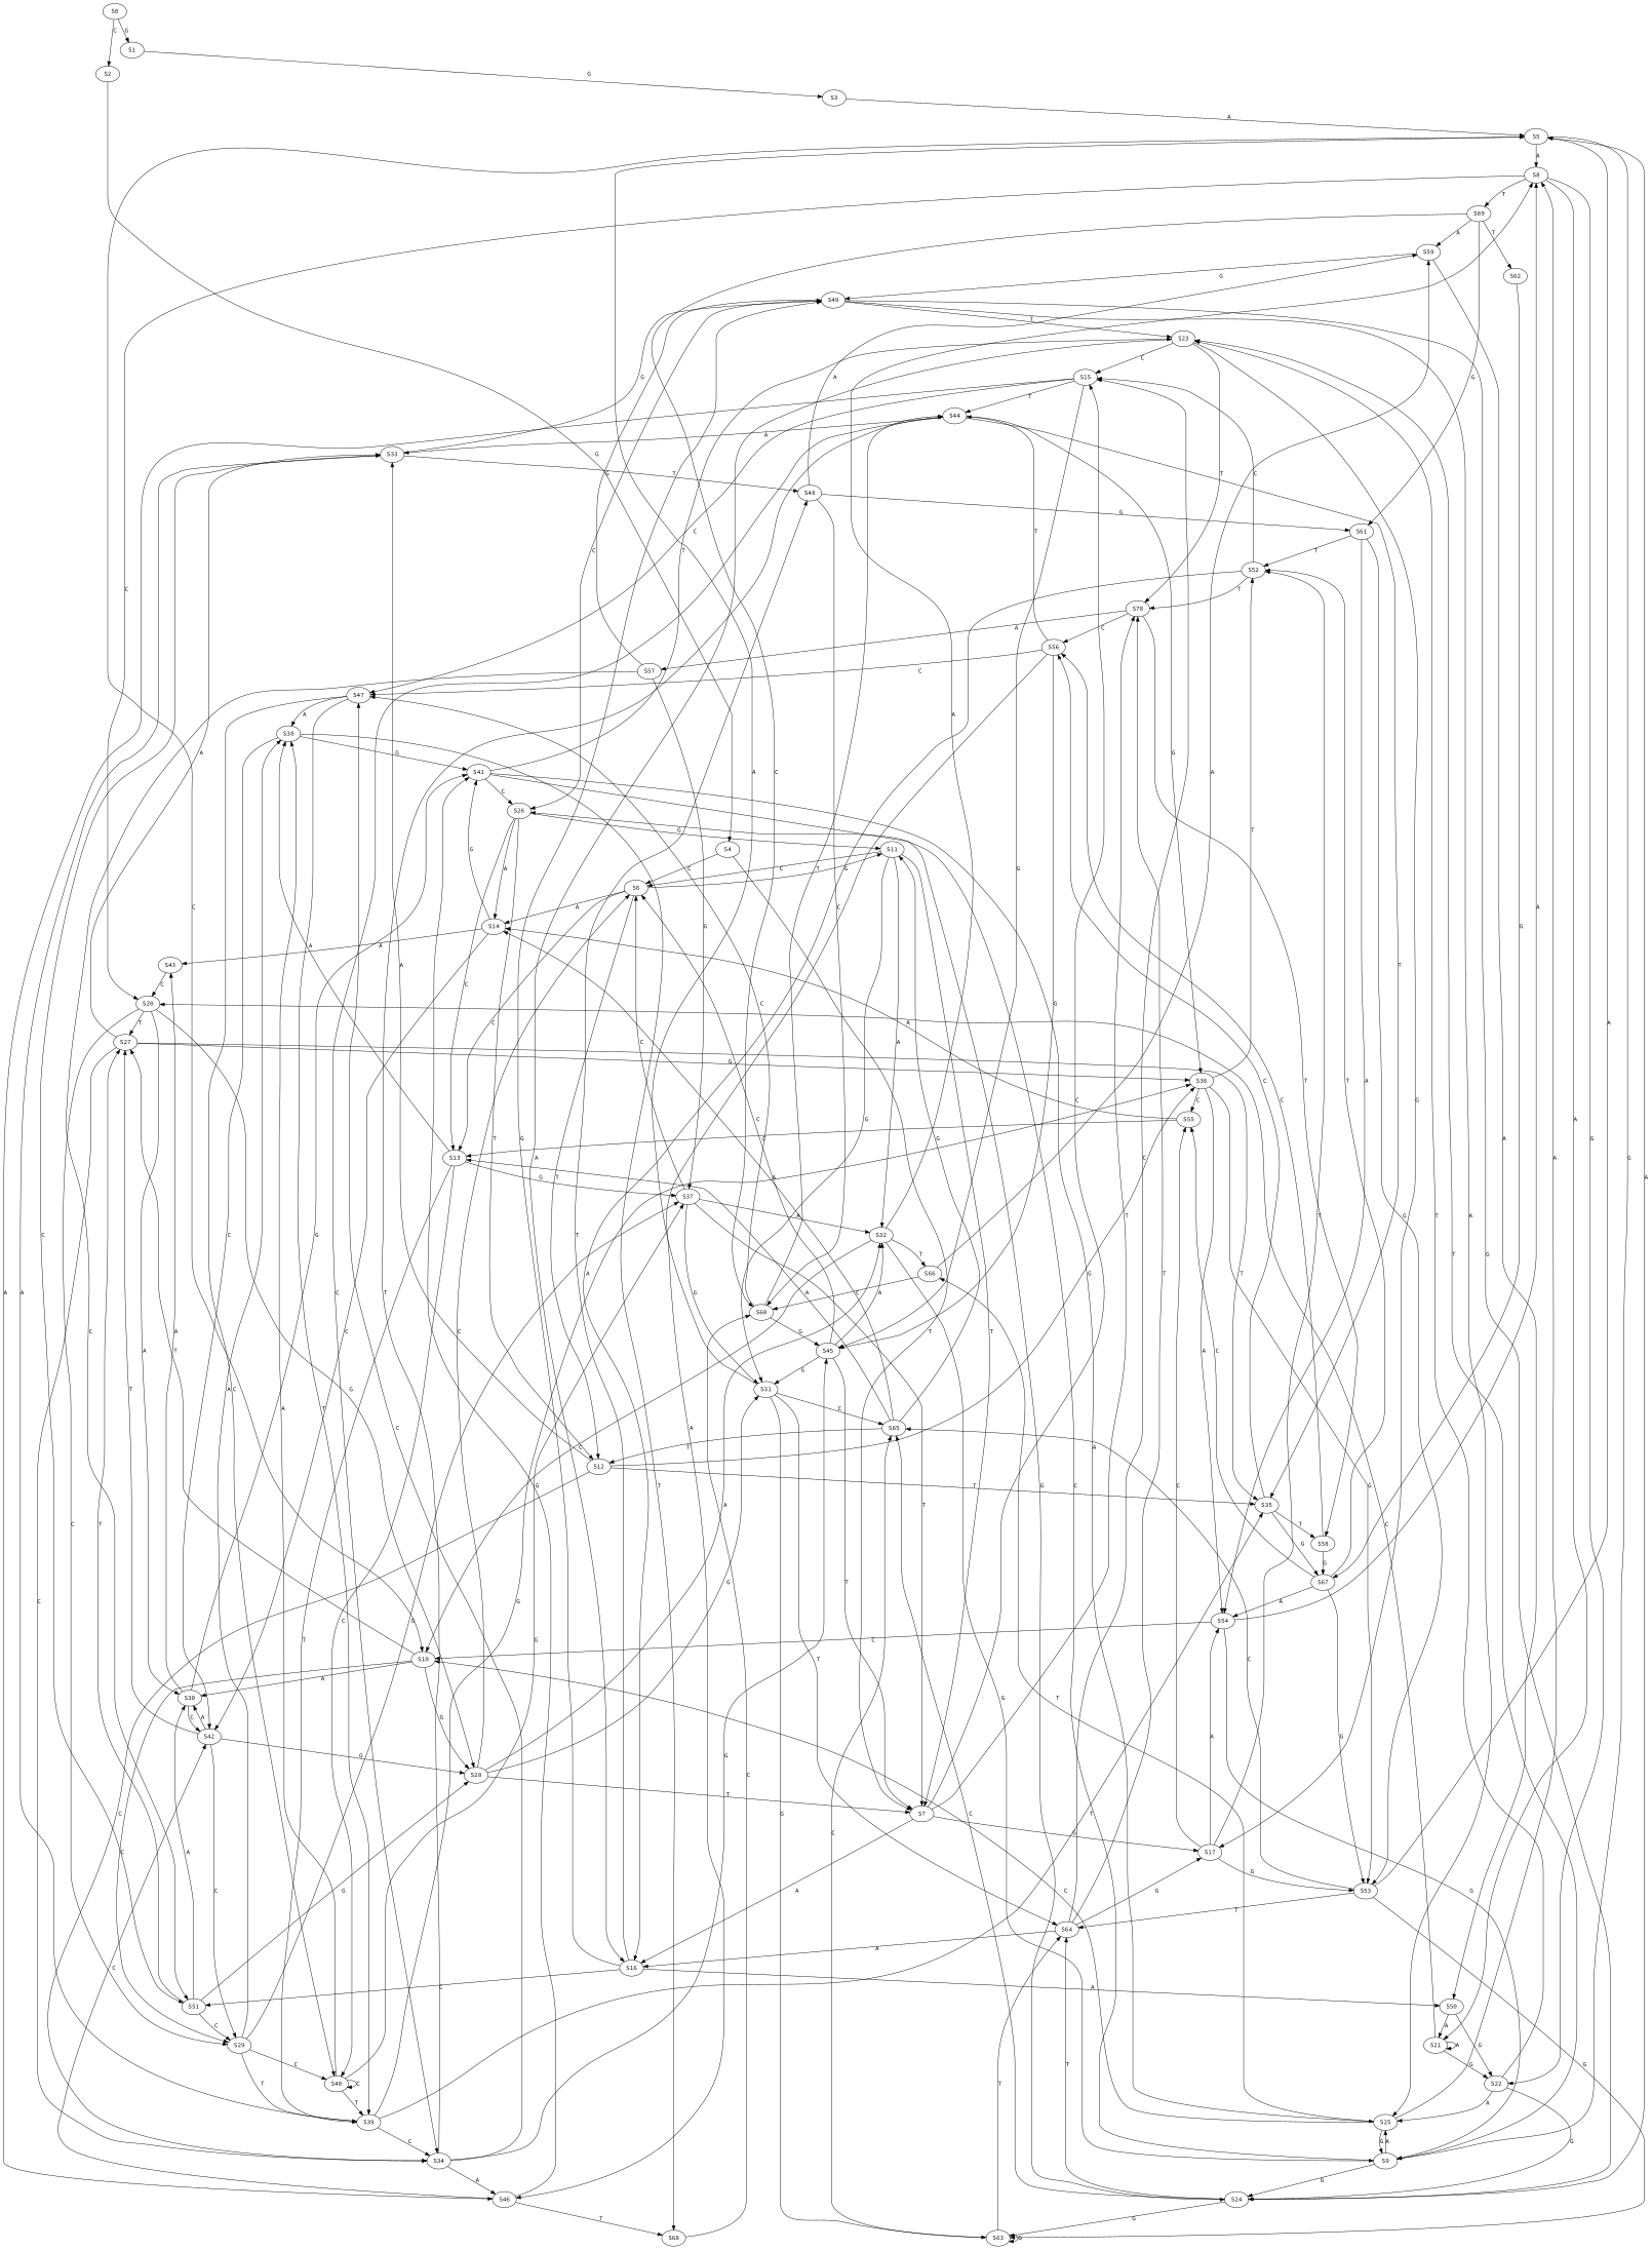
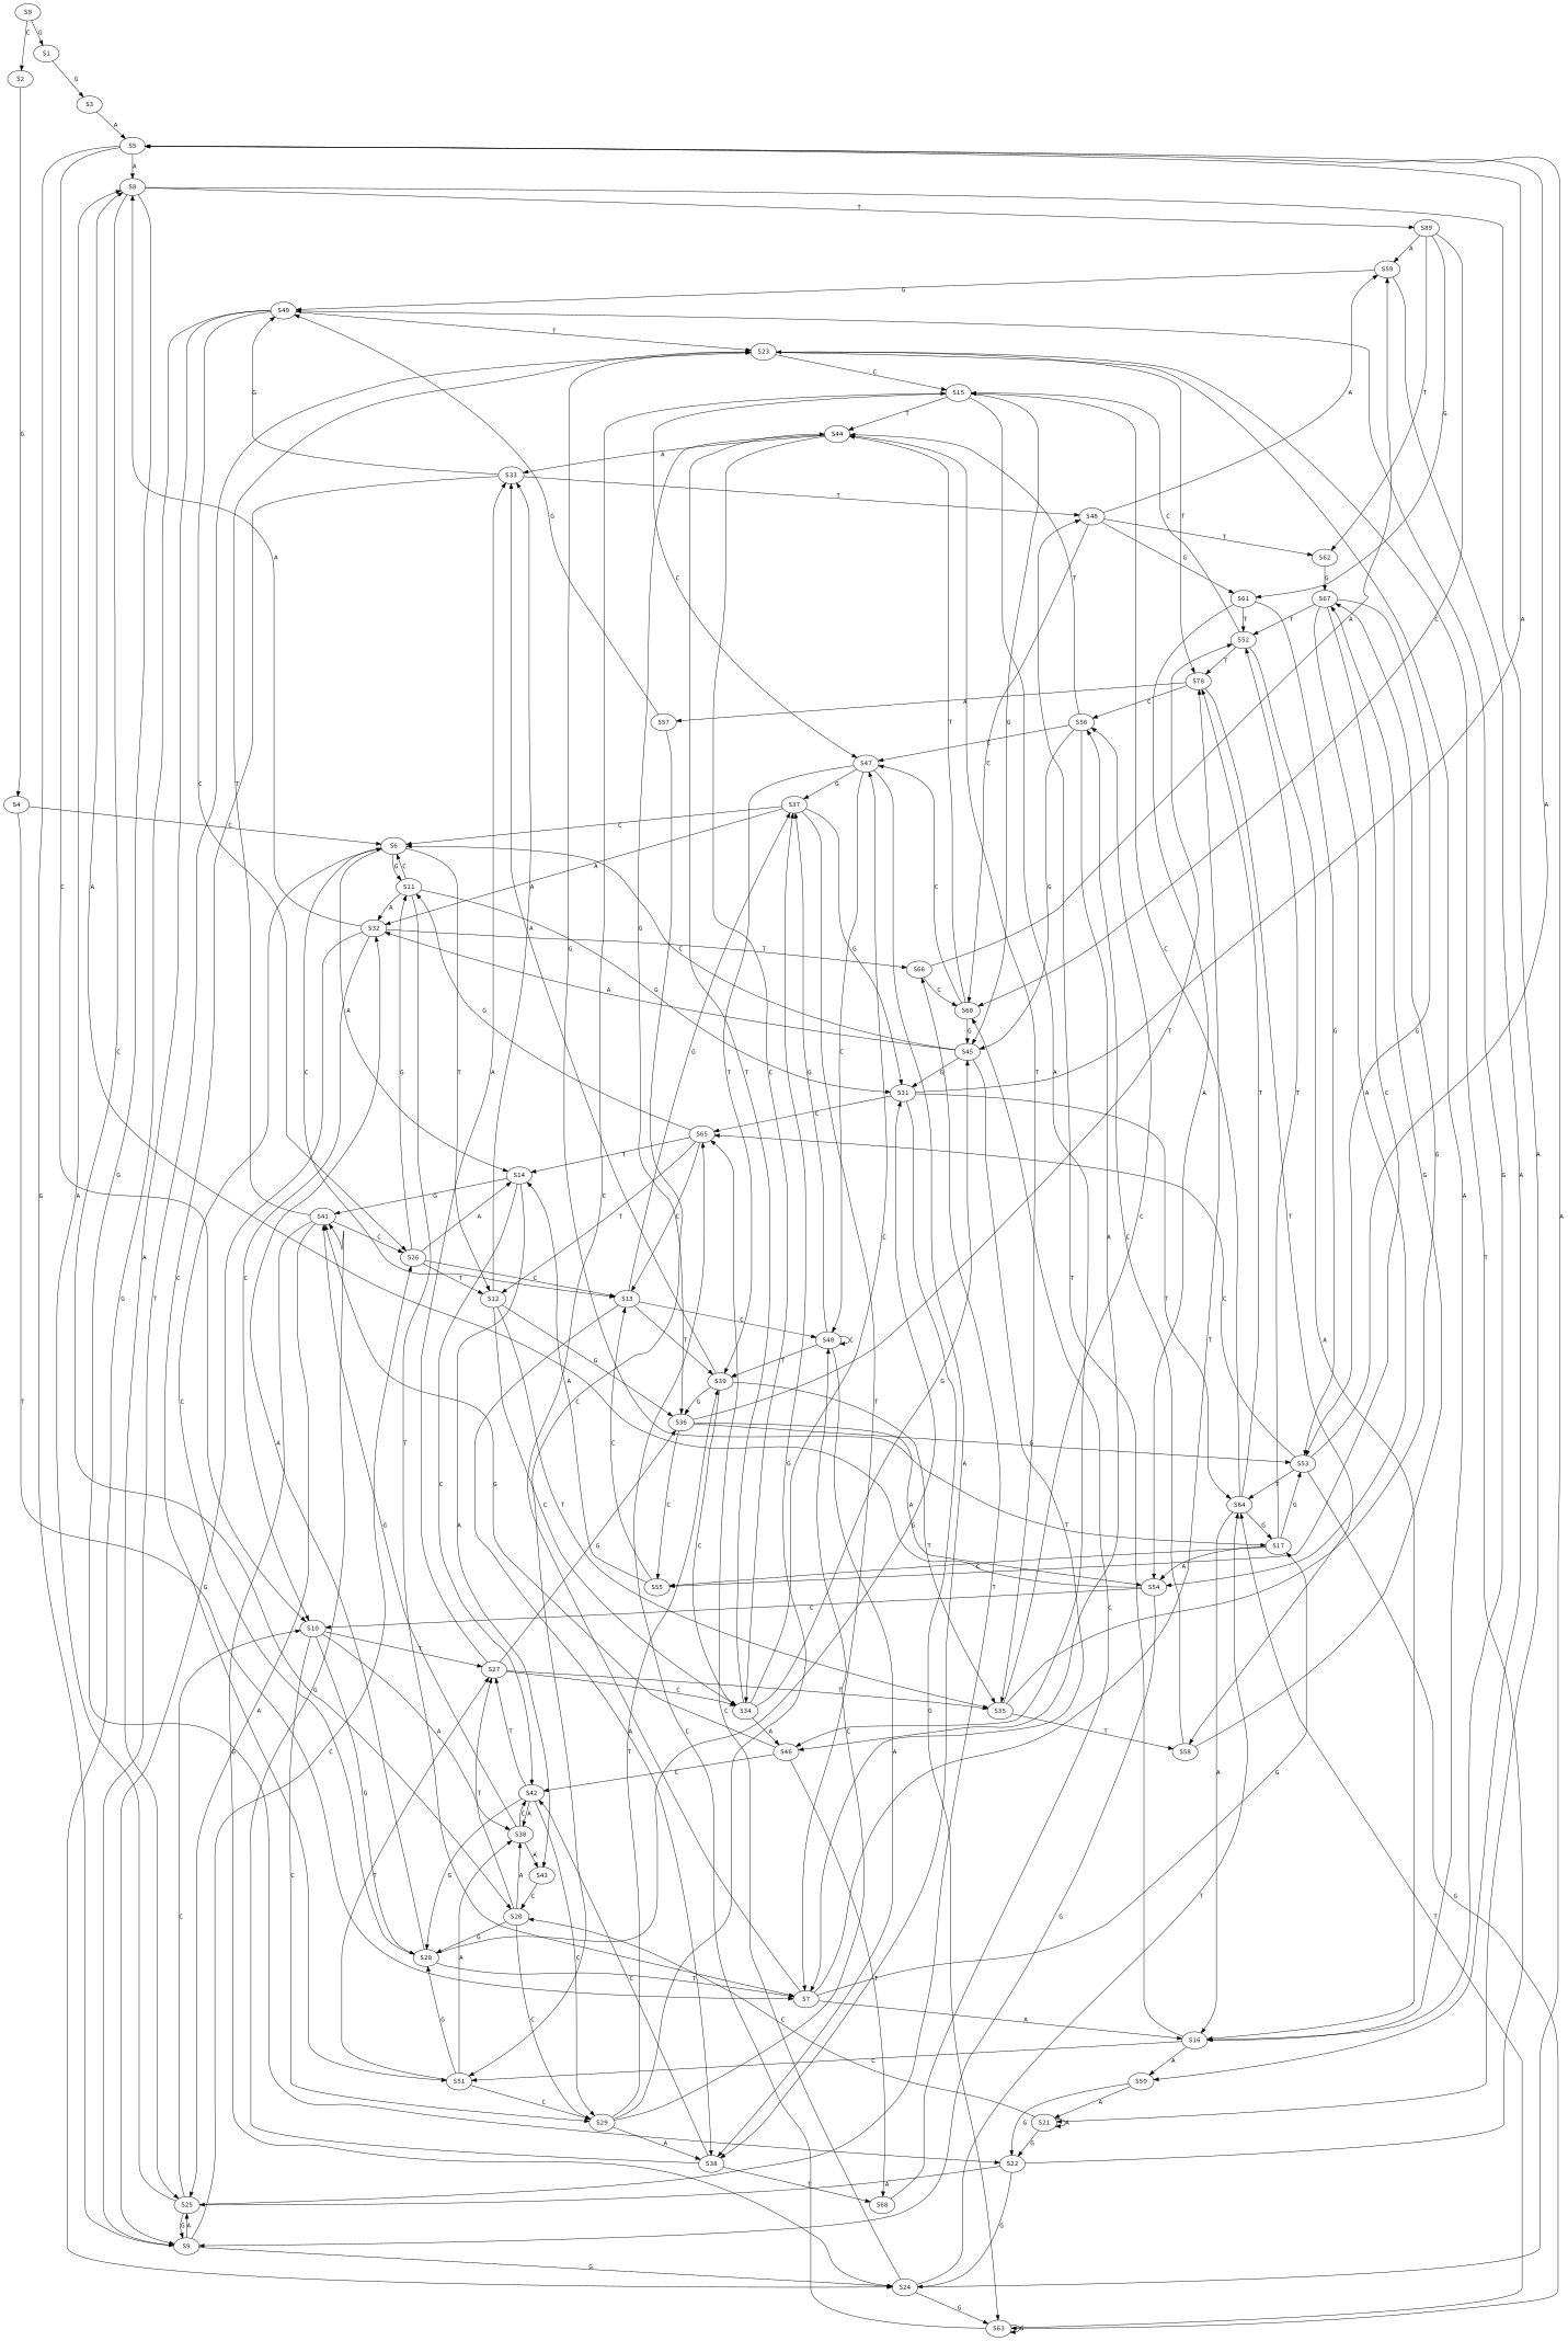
  strict digraph {
    fontname="Source Code Pro"
    node [fontname="Source Code Pro"]
    edge [fontname="Source Code Pro"]
    S0
    S1
    S2
    S3
    S4
    S5
    S6
    S7
    S8
    S9
    S10
    S11
    S12
    S13
    S14
    S15
    S16
    S17
    n19 [label=S78]
    n20 [label=S89]
    S20
    S21
    S22
    S23
    S24
    S25
    S26
    S27
    S28
    S29
    S30
    S31
    S32
    S33
    S34
    S35
    S36
    S37
    S38
    S39
    S40
    S41
    S42
    S43
    S44
    S45
    S46
    S47
    S48
    S49
    S50
    S51
    S52
    S53
    S54
    S55
    S56
    S57
    S58
    S59
    S60
    S61
    S62
    S63
    S64
    S65
    S66
    S67
    S68
    S0 -> S1 [label=G]
    S0 -> S2 [label=C]
    S1 -> S3 [label=G]
    S2 -> S4 [label=G]
    S3 -> S5 [label=A]
    S4 -> S6 [label=C]
    S4 -> S7 [label=T]
    S5 -> S8 [label=A]
    S5 -> S9 [label=G]
    S5 -> S10 [label=C]
    S6 -> S11 [label=G]
    S6 -> S12 [label=T]
    S6 -> S13 [label=C]
    S6 -> S14 [label=A]
    S7 -> S15 [label=C]
    S7 -> S16 [label=A]
    S7 -> S17 [label=G]
    S7 -> n19 [label=T]
    S8 -> n20 [label=T]
    S8 -> S20 [label=C]
    S8 -> S21 [label=A]
    S8 -> S22 [label=G]
    S9 -> S23 [label=T]
    S9 -> S24 [label=G]
    S9 -> S25 [label=A]
    S9 -> S26 [label=C]
    S10 -> S27 [label=T]
    S10 -> S28 [label=G]
    S10 -> S29 [label=C]
    S10 -> S30 [label=A]
    S11 -> S6 [label=C]
    S11 -> S7 [label=T]
    S11 -> S31 [label=G]
    S11 -> S32 [label=A]
    S12 -> S33 [label=A]
    S12 -> S34 [label=C]
    S12 -> S35 [label=T]
    S12 -> S36 [label=G]
    S13 -> S37 [label=G]
    S13 -> S38 [label=A]
    S13 -> S39 [label=T]
    S13 -> S40 [label=C]
    S14 -> S41 [label=G]
    S14 -> S42 [label=C]
    S14 -> S43 [label=A]
    S15 -> S44 [label=T]
    S15 -> S45 [label=G]
    S15 -> S46 [label=A]
    S15 -> S47 [label=C]
    S16 -> S48 [label=T]
    S16 -> S49 [label=G]
    S16 -> S50 [label=A]
    S16 -> S51 [label=C]
    S17 -> S52 [label=T]
    S17 -> S53 [label=G]
    S17 -> S54 [label=A]
    S17 -> S55 [label=C]
    n19 -> S56 [label=C]
    n19 -> S57 [label=A]
    n19 -> S58 [label=T]
    n20 -> S59 [label=A]
    n20 -> S60 [label=C]
    n20 -> S61 [label=G]
    n20 -> S62 [label=T]
    S20 -> S27 [label=T]
    S20 -> S28 [label=G]
    S20 -> S29 [label=C]
    S20 -> S30 [label=A]
    S21 -> S20 [label=C]
    S21 -> S21 [label=A]
    S21 -> S22 [label=G]
    S22 -> S23 [label=T]
    S22 -> S24 [label=G]
    S22 -> S25 [label=A]
    S23 -> S15 [label=C]
    S23 -> S16 [label=A]
    S23 -> S17 [label=G]
    S23 -> n19 [label=T]
    S24 -> S5 [label=A]
    S24 -> S63 [label=G]
    S24 -> S64 [label=T]
    S24 -> S65 [label=C]
    S25 -> S8 [label=A]
    S25 -> S9 [label=G]
    S25 -> S10 [label=C]
    S25 -> S66 [label=T]
    S26 -> S11 [label=G]
    S26 -> S12 [label=T]
    S26 -> S13 [label=C]
    S26 -> S14 [label=A]
    S27 -> S33 [label=A]
    S27 -> S34 [label=C]
    S27 -> S35 [label=T]
    S27 -> S36 [label=G]
    S28 -> S6 [label=C]
    S28 -> S7 [label=T]
    S28 -> S31 [label=G]
    S28 -> S32 [label=A]
    S29 -> S37 [label=G]
    S29 -> S38 [label=A]
    S29 -> S39 [label=T]
    S29 -> S40 [label=C]
    S30 -> S41 [label=G]
    S30 -> S42 [label=C]
    S30 -> S43 [label=A]
    S31 -> S5 [label=A]
    S31 -> S63 [label=G]
    S31 -> S64 [label=T]
    S31 -> S65 [label=C]
    S32 -> S8 [label=A]
    S32 -> S9 [label=G]
    S32 -> S10 [label=C]
    S32 -> S66 [label=T]
    S33 -> S48 [label=T]
    S33 -> S49 [label=G]
    S33 -> S51 [label=C]
    S34 -> S44 [label=T]
    S34 -> S45 [label=G]
    S34 -> S46 [label=A]
    S34 -> S47 [label=C]
    S35 -> S56 [label=C]
    S35 -> S58 [label=T]
    S35 -> S67 [label=G]
    S36 -> S52 [label=T]
    S36 -> S53 [label=G]
    S36 -> S54 [label=A]
    S36 -> S55 [label=C]
    S37 -> S6 [label=C]
    S37 -> S7 [label=T]
    S37 -> S31 [label=G]
    S37 -> S32 [label=A]
    S38 -> S41 [label=G]
    S38 -> S42 [label=C]
    S38 -> S68 [label=T]
    S39 -> S33 [label=A]
    S39 -> S34 [label=C]
    S39 -> S35 [label=T]
    S39 -> S36 [label=G]
    S40 -> S37 [label=G]
    S40 -> S38 [label=A]
    S40 -> S39 [label=T]
    S40 -> S40 [label=C]
    S41 -> S23 [label=T]
    S41 -> S24 [label=G]
    S41 -> S25 [label=A]
    S41 -> S26 [label=C]
    S42 -> S27 [label=T]
    S42 -> S28 [label=G]
    S42 -> S29 [label=C]
    S42 -> S30 [label=A]
    S43 -> S20 [label=C]
    S44 -> S33 [label=A]
    S44 -> S34 [label=C]
    S44 -> S35 [label=T]
    S44 -> S36 [label=G]
    S45 -> S6 [label=C]
    S45 -> S7 [label=T]
    S45 -> S31 [label=G]
    S45 -> S32 [label=A]
    S46 -> S41 [label=G]
    S46 -> S42 [label=C]
    S46 -> S68 [label=T]
-   S57 -> S37 [label=G]
+   S47 -> S37 [label=G]
    S47 -> S38 [label=A]
    S47 -> S39 [label=T]
    S47 -> S40 [label=C]
    S48 -> S59 [label=A]
    S48 -> S60 [label=C]
    S48 -> S61 [label=G]
+   S48 -> S62 [label=T]
    S49 -> S23 [label=T]
    S49 -> S24 [label=G]
    S49 -> S25 [label=A]
    S49 -> S26 [label=C]
    S50 -> S21 [label=A]
    S50 -> S22 [label=G]
    S51 -> S27 [label=T]
    S51 -> S28 [label=G]
    S51 -> S29 [label=C]
    S51 -> S30 [label=A]
    S52 -> S15 [label=C]
    S52 -> S16 [label=A]
    S52 -> n19 [label=T]
    S53 -> S5 [label=A]
    S53 -> S63 [label=G]
    S53 -> S64 [label=T]
    S53 -> S65 [label=C]
    S54 -> S8 [label=A]
    S54 -> S9 [label=G]
    S54 -> S10 [label=C]
    S55 -> S13 [label=C]
    S55 -> S14 [label=A]
    S56 -> S44 [label=T]
    S56 -> S45 [label=G]
    S56 -> S46 [label=A]
    S56 -> S47 [label=C]
    S57 -> S49 [label=G]
    S57 -> S51 [label=C]
    S58 -> S56 [label=C]
    S58 -> S67 [label=G]
    S59 -> S49 [label=G]
    S59 -> S50 [label=A]
    S60 -> S44 [label=T]
    S60 -> S45 [label=G]
    S60 -> S47 [label=C]
    S61 -> S52 [label=T]
    S61 -> S53 [label=G]
    S61 -> S54 [label=A]
    S62 -> S67 [label=G]
    S63 -> S63 [label=G]
    S63 -> S64 [label=T]
    S63 -> S65 [label=C]
    S64 -> S15 [label=C]
    S64 -> S16 [label=A]
    S64 -> S17 [label=G]
    S64 -> n19 [label=T]
    S65 -> S11 [label=G]
    S65 -> S12 [label=T]
-   S65 -> S13 [label=A]
-   S65 -> S14 [label=A]
+   S65 -> S13 [label=C]
+   S65 -> S14 [label=T]
    S66 -> S59 [label=A]
    S66 -> S60 [label=C]
    S67 -> S52 [label=T]
    S67 -> S53 [label=G]
    S67 -> S54 [label=A]
    S67 -> S55 [label=C]
    S68 -> S60 [label=C]
  }
